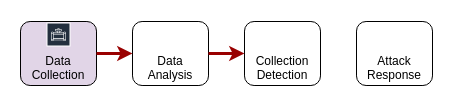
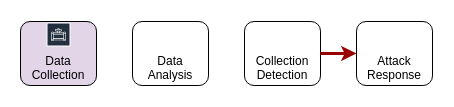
  <mxCell id="0" />
  <mxCell id="1" parent="0" />
  <mxCell id="2" value="&lt;br&gt;&lt;br&gt;Data &lt;br&gt;Collection" style="rounded=1;whiteSpace=wrap;html=1;fillColor=#e1d5e7;" vertex="1" parent="1"><mxGeometry x="20" y="21" width="76" height="64" as="geometry" /></mxCell>
  <mxCell id="3" value="" style="sketch=0;outlineConnect=0;fontColor=#232F3E;gradientColor=none;strokeColor=#ffffff;fillColor=#232F3E;dashed=0;verticalLabelPosition=middle;verticalAlign=bottom;align=center;html=1;whiteSpace=wrap;fontSize=10;fontStyle=1;spacing=3;shape=mxgraph.aws4.productIcon;prIcon=mxgraph.aws4.data_pipeline;" vertex="1" parent="1"><mxGeometry x="46" y="22" width="24" height="24" as="geometry" /></mxCell>
  <mxCell id="4" value="&lt;br&gt;&lt;br&gt;Data &lt;br&gt;Analysis" style="rounded=1;whiteSpace=wrap;html=1;" vertex="1" parent="1"><mxGeometry x="132" y="21" width="76" height="64" as="geometry" /></mxCell>
  <mxCell id="5" value="&lt;br&gt;&lt;br&gt;Collection&lt;br&gt;Detection" style="rounded=1;whiteSpace=wrap;html=1;" vertex="1" parent="1"><mxGeometry x="244" y="21" width="76" height="64" as="geometry" /></mxCell>
  <mxCell id="6" value="&lt;br&gt;&lt;br&gt;Attack Response" style="rounded=1;whiteSpace=wrap;html=1;" vertex="1" parent="1"><mxGeometry x="356" y="21" width="76" height="64" as="geometry" /></mxCell>
- <mxCell id="7" value="" style="endArrow=classic;html=1;exitX=1;exitY=0.5;exitDx=0;exitDy=0;entryX=0;entryY=0.5;entryDx=0;entryDy=0;strokeColor=#990000;strokeWidth=3;" edge="1" parent="1" source="2" target="4"><mxGeometry width="50" height="50" relative="1" as="geometry"><mxPoint x="248" y="307" as="sourcePoint" /><mxPoint x="298" y="257" as="targetPoint" /></mxGeometry></mxCell>
  <mxCell id="8" value="" style="shape=image;verticalLabelPosition=bottom;labelBackgroundColor=#ffffff;verticalAlign=top;aspect=fixed;imageAspect=0;image=http://cdn.onlinewebfonts.com/svg/img_305410.png;" vertex="1" parent="1"><mxGeometry x="158" y="24.84" width="24" height="18.32" as="geometry" /></mxCell>
  <mxCell id="9" value="" style="shape=image;verticalLabelPosition=bottom;labelBackgroundColor=#ffffff;verticalAlign=top;aspect=fixed;imageAspect=0;image=https://cdn.iconscout.com/icon/premium/png-256-thumb/cyber-threats-986838.png;" vertex="1" parent="1"><mxGeometry x="270" y="23" width="24" height="24" as="geometry" /></mxCell>
- <mxCell id="10" value="" style="endArrow=classic;html=1;exitX=1;exitY=0.5;exitDx=0;exitDy=0;entryX=0;entryY=0.5;entryDx=0;entryDy=0;strokeColor=#990000;strokeWidth=3;" edge="1" parent="1" source="4" target="5"><mxGeometry width="50" height="50" relative="1" as="geometry"><mxPoint x="100" y="57" as="sourcePoint" /><mxPoint x="136" y="57" as="targetPoint" /></mxGeometry></mxCell>
+ <mxCell id="11" value="" style="endArrow=classic;html=1;exitX=1;exitY=0.5;exitDx=0;exitDy=0;entryX=0;entryY=0.5;entryDx=0;entryDy=0;strokeColor=#990000;strokeWidth=3;" edge="1" parent="1" source="5" target="6"><mxGeometry width="50" height="50" relative="1" as="geometry"><mxPoint x="212" y="57" as="sourcePoint" /><mxPoint x="248" y="57" as="targetPoint" /></mxGeometry></mxCell>
  <mxCell id="12" value="" style="shape=image;verticalLabelPosition=bottom;labelBackgroundColor=#ffffff;verticalAlign=top;aspect=fixed;imageAspect=0;image=https://cdn3.iconfinder.com/data/icons/business-finance-lineal/32/plan-strategy-playbook-route-512.png;" vertex="1" parent="1"><mxGeometry x="382" y="20.84" width="24" height="24" as="geometry" /></mxCell>
